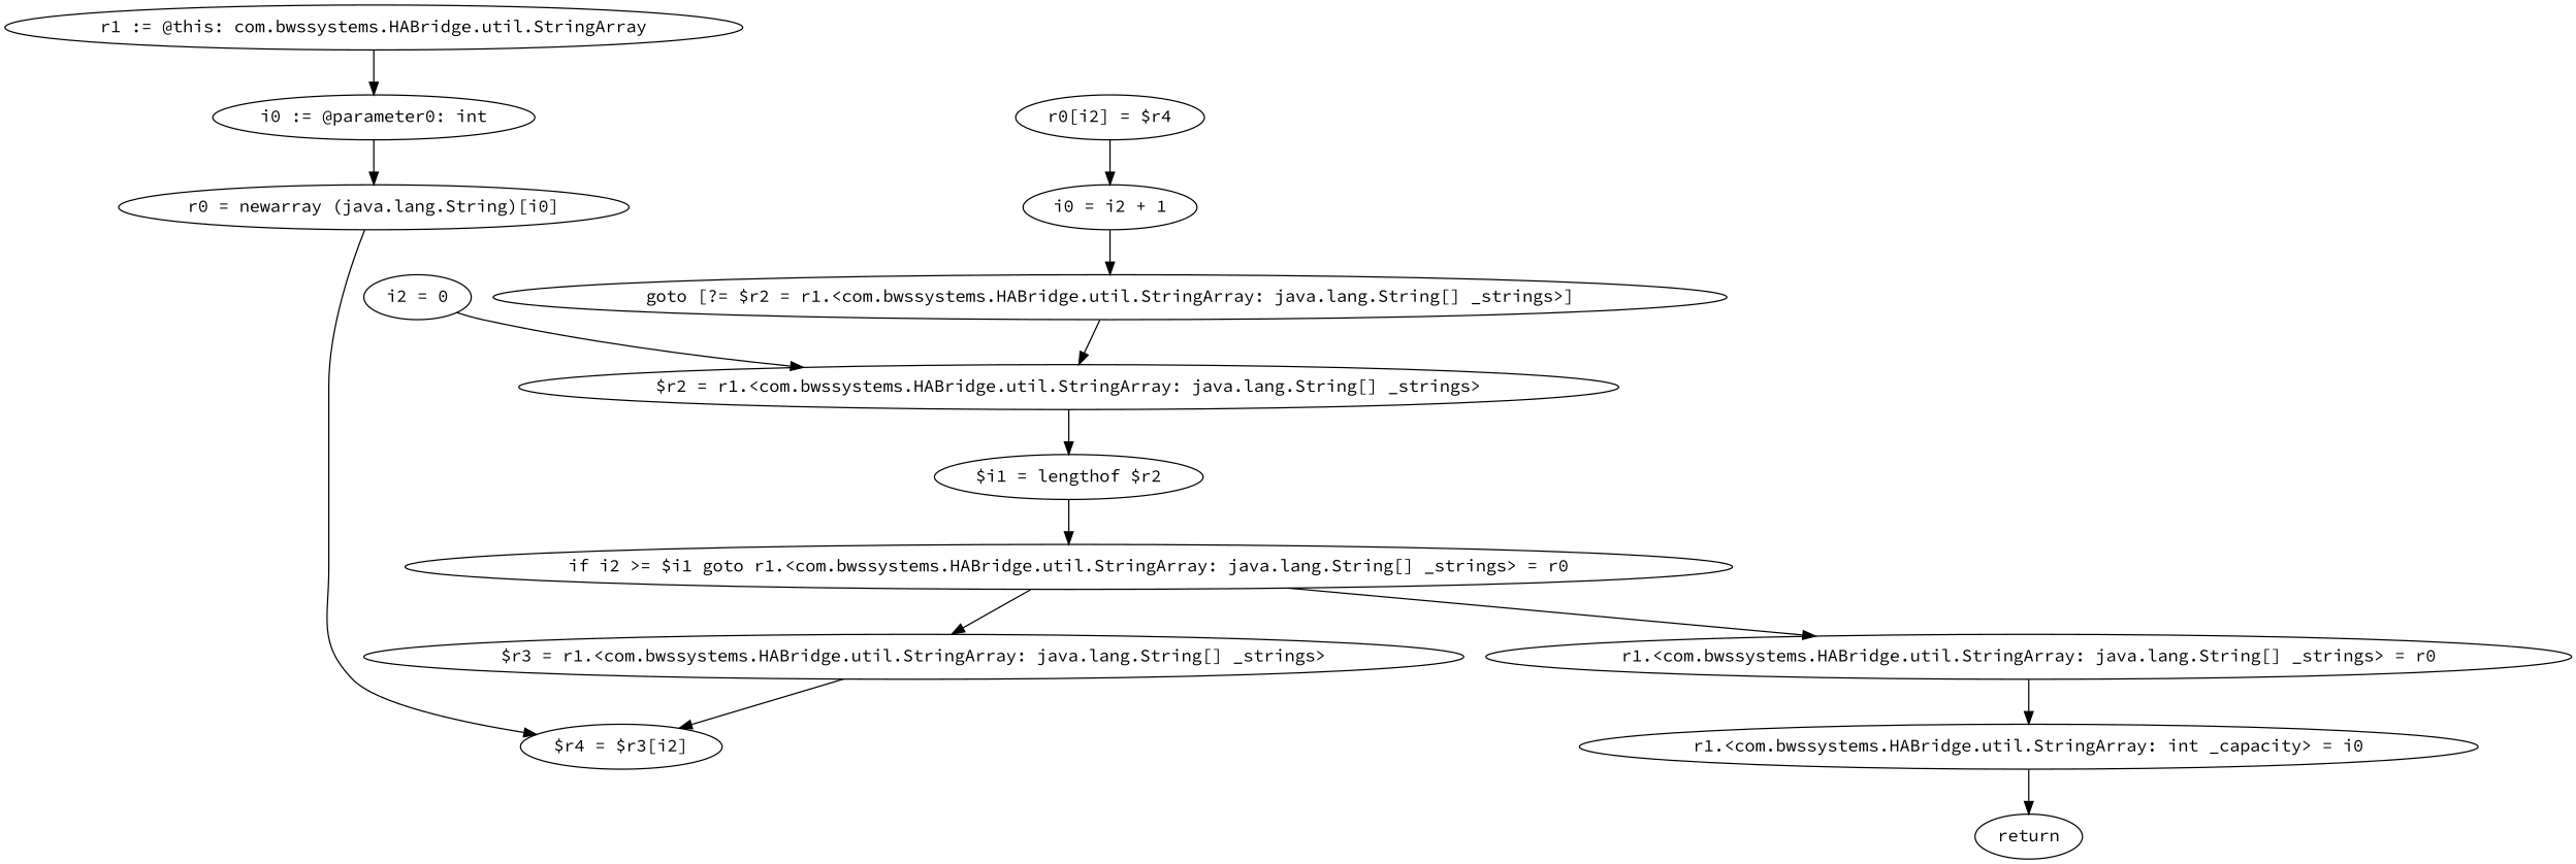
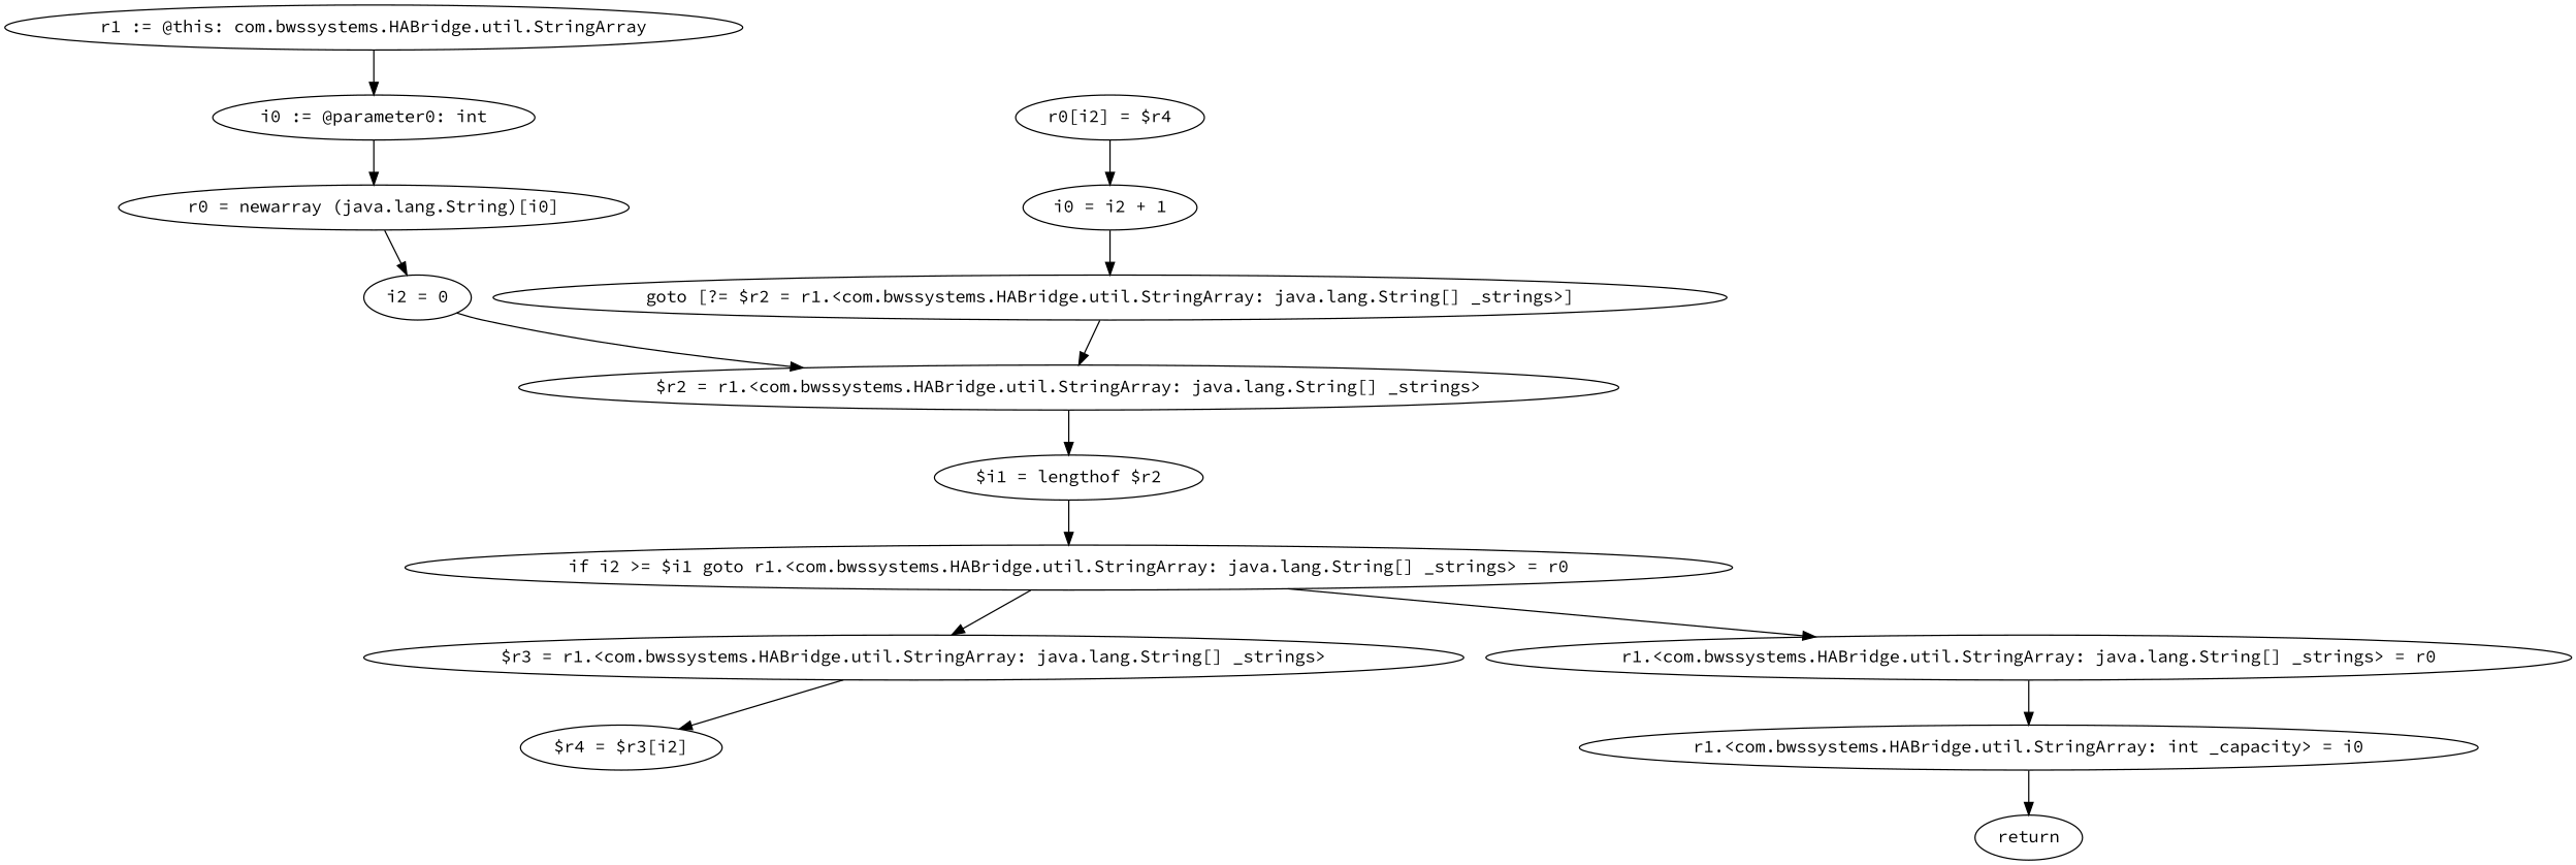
  digraph {
    fontname="Source Code Pro"
    node [fontname="Source Code Pro"]
    edge [fontname="Source Code Pro"]
    "r1 := @this: com.bwssystems.HABridge.util.StringArray"
    "i0 := @parameter0: int"
    "r0 = newarray (java.lang.String)[i0]"
    "i2 = 0"
    "$r2 = r1.<com.bwssystems.HABridge.util.StringArray: java.lang.String[] _strings>"
    "$i1 = lengthof $r2"
    "if i2 >= $i1 goto r1.<com.bwssystems.HABridge.util.StringArray: java.lang.String[] _strings> = r0"
    "$r3 = r1.<com.bwssystems.HABridge.util.StringArray: java.lang.String[] _strings>"
    "r1.<com.bwssystems.HABridge.util.StringArray: java.lang.String[] _strings> = r0"
    "$r4 = $r3[i2]"
    "r1.<com.bwssystems.HABridge.util.StringArray: int _capacity> = i0"
    n12 [label="i0 = i2 + 1"]
    "r0[i2] = $r4"
    "goto [?= $r2 = r1.<com.bwssystems.HABridge.util.StringArray: java.lang.String[] _strings>]"
    return
    "r1 := @this: com.bwssystems.HABridge.util.StringArray" -> "i0 := @parameter0: int"
    "i0 := @parameter0: int" -> "r0 = newarray (java.lang.String)[i0]"
-   "r0 = newarray (java.lang.String)[i0]" -> "$r4 = $r3[i2]"
+   "r0 = newarray (java.lang.String)[i0]" -> "i2 = 0"
    "i2 = 0" -> "$r2 = r1.<com.bwssystems.HABridge.util.StringArray: java.lang.String[] _strings>"
    "$r2 = r1.<com.bwssystems.HABridge.util.StringArray: java.lang.String[] _strings>" -> "$i1 = lengthof $r2"
    "$i1 = lengthof $r2" -> "if i2 >= $i1 goto r1.<com.bwssystems.HABridge.util.StringArray: java.lang.String[] _strings> = r0"
    "if i2 >= $i1 goto r1.<com.bwssystems.HABridge.util.StringArray: java.lang.String[] _strings> = r0" -> "$r3 = r1.<com.bwssystems.HABridge.util.StringArray: java.lang.String[] _strings>"
    "if i2 >= $i1 goto r1.<com.bwssystems.HABridge.util.StringArray: java.lang.String[] _strings> = r0" -> "r1.<com.bwssystems.HABridge.util.StringArray: java.lang.String[] _strings> = r0"
    "$r3 = r1.<com.bwssystems.HABridge.util.StringArray: java.lang.String[] _strings>" -> "$r4 = $r3[i2]"
    "r1.<com.bwssystems.HABridge.util.StringArray: java.lang.String[] _strings> = r0" -> "r1.<com.bwssystems.HABridge.util.StringArray: int _capacity> = i0"
    "r1.<com.bwssystems.HABridge.util.StringArray: int _capacity> = i0" -> return
    n12 -> "goto [?= $r2 = r1.<com.bwssystems.HABridge.util.StringArray: java.lang.String[] _strings>]"
    "r0[i2] = $r4" -> n12
    "goto [?= $r2 = r1.<com.bwssystems.HABridge.util.StringArray: java.lang.String[] _strings>]" -> "$r2 = r1.<com.bwssystems.HABridge.util.StringArray: java.lang.String[] _strings>"
  }
